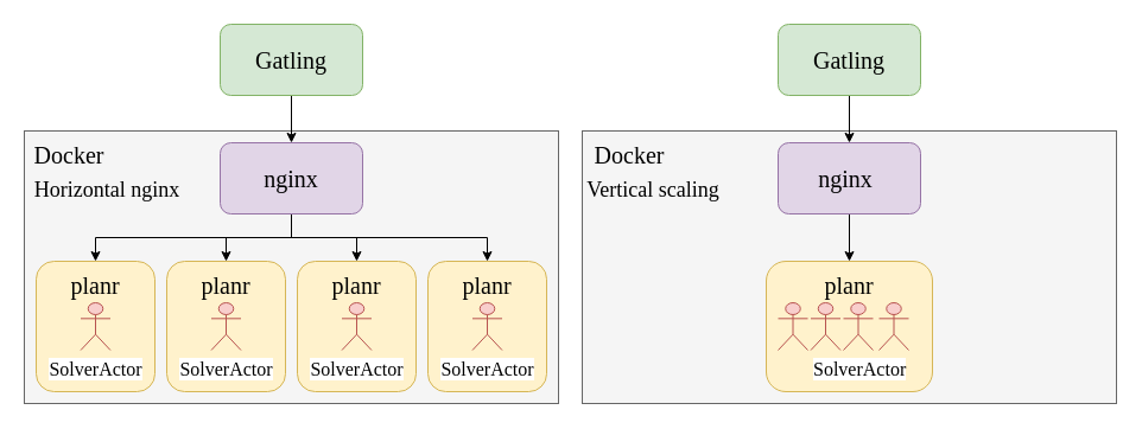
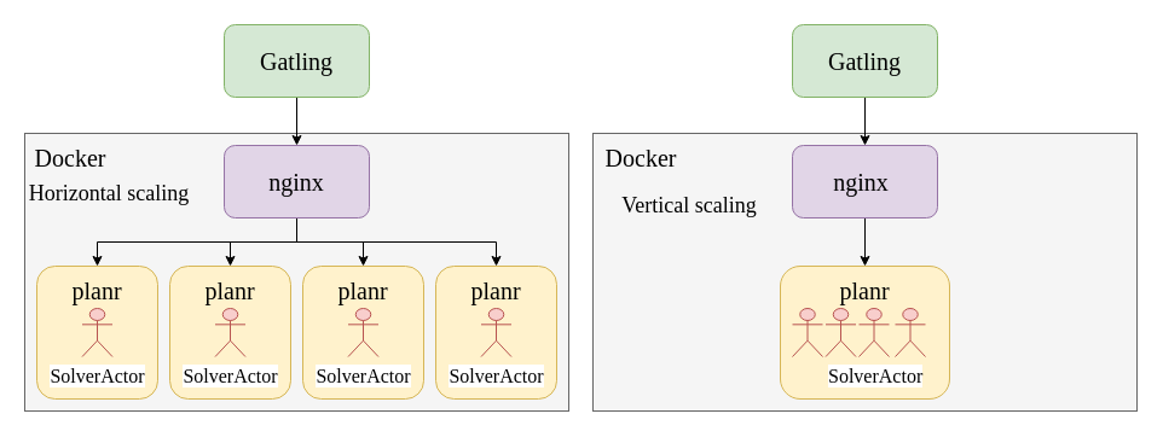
  <mxCell id="0" />
  <mxCell id="1" parent="0" />
  <mxCell id="2" value="" style="rounded=0;whiteSpace=wrap;html=1;fontFamily=Times New Roman;fontSize=16;align=left;fillColor=#f5f5f5;strokeColor=#666666;fontColor=#333333;" vertex="1" parent="1"><mxGeometry x="20" y="110" width="450" height="230" as="geometry" /></mxCell>
  <mxCell id="3" style="edgeStyle=orthogonalEdgeStyle;rounded=0;orthogonalLoop=1;jettySize=auto;html=1;exitX=0.5;exitY=1;exitDx=0;exitDy=0;entryX=0.5;entryY=0;entryDx=0;entryDy=0;fontFamily=Times New Roman;fontSize=16;" edge="1" parent="1" source="7" target="12"><mxGeometry relative="1" as="geometry" /></mxCell>
  <mxCell id="4" style="edgeStyle=orthogonalEdgeStyle;rounded=0;orthogonalLoop=1;jettySize=auto;html=1;exitX=0.5;exitY=1;exitDx=0;exitDy=0;entryX=0.5;entryY=0;entryDx=0;entryDy=0;fontFamily=Times New Roman;fontSize=16;" edge="1" parent="1" source="7" target="16"><mxGeometry relative="1" as="geometry" /></mxCell>
  <mxCell id="5" style="edgeStyle=orthogonalEdgeStyle;rounded=0;orthogonalLoop=1;jettySize=auto;html=1;exitX=0.5;exitY=1;exitDx=0;exitDy=0;entryX=0.5;entryY=0;entryDx=0;entryDy=0;fontFamily=Times New Roman;fontSize=16;" edge="1" parent="1" source="7" target="19"><mxGeometry relative="1" as="geometry" /></mxCell>
  <mxCell id="6" style="edgeStyle=orthogonalEdgeStyle;rounded=0;orthogonalLoop=1;jettySize=auto;html=1;exitX=0.5;exitY=1;exitDx=0;exitDy=0;entryX=0.5;entryY=0;entryDx=0;entryDy=0;fontFamily=Times New Roman;fontSize=16;" edge="1" parent="1" source="7" target="9"><mxGeometry relative="1" as="geometry" /></mxCell>
  <mxCell id="7" value="" style="rounded=1;whiteSpace=wrap;html=1;fontFamily=Times New Roman;fontSize=16;align=left;fillColor=#e1d5e7;strokeColor=#9673a6;" vertex="1" parent="1"><mxGeometry x="185" y="120" width="120" height="60" as="geometry" /></mxCell>
  <mxCell id="8" value="&lt;font style=&quot;font-size: 20px&quot;&gt;nginx&lt;/font&gt;" style="text;html=1;strokeColor=none;fillColor=none;align=center;verticalAlign=middle;whiteSpace=wrap;rounded=0;fontFamily=Times New Roman;fontSize=16;" vertex="1" parent="1"><mxGeometry x="225" y="140" width="40" height="20" as="geometry" /></mxCell>
  <mxCell id="9" value="" style="rounded=1;whiteSpace=wrap;html=1;fontFamily=Times New Roman;fontSize=16;align=left;fillColor=#fff2cc;strokeColor=#d6b656;" vertex="1" parent="1"><mxGeometry x="30" y="220" width="100" height="110" as="geometry" /></mxCell>
  <mxCell id="10" value="&lt;font style=&quot;font-size: 20px&quot;&gt;planr&lt;/font&gt;" style="text;html=1;strokeColor=none;fillColor=none;align=center;verticalAlign=middle;whiteSpace=wrap;rounded=0;fontFamily=Times New Roman;fontSize=16;" vertex="1" parent="1"><mxGeometry x="60" y="230" width="40" height="20" as="geometry" /></mxCell>
  <mxCell id="11" value="SolverActor" style="shape=umlActor;verticalLabelPosition=bottom;labelBackgroundColor=#ffffff;verticalAlign=top;html=1;outlineConnect=0;fontFamily=Times New Roman;fontSize=16;align=center;fillColor=#f8cecc;strokeColor=#b85450;" vertex="1" parent="1"><mxGeometry x="67.5" y="255" width="25" height="40" as="geometry" /></mxCell>
  <mxCell id="12" value="" style="rounded=1;whiteSpace=wrap;html=1;fontFamily=Times New Roman;fontSize=16;align=left;fillColor=#fff2cc;strokeColor=#d6b656;" vertex="1" parent="1"><mxGeometry x="140" y="220" width="100" height="110" as="geometry" /></mxCell>
  <mxCell id="13" value="&lt;font style=&quot;font-size: 20px&quot;&gt;planr&lt;/font&gt;" style="text;html=1;strokeColor=none;fillColor=none;align=center;verticalAlign=middle;whiteSpace=wrap;rounded=0;fontFamily=Times New Roman;fontSize=16;" vertex="1" parent="1"><mxGeometry x="170" y="230" width="40" height="20" as="geometry" /></mxCell>
  <mxCell id="14" value="SolverActor" style="shape=umlActor;verticalLabelPosition=bottom;labelBackgroundColor=#ffffff;verticalAlign=top;html=1;outlineConnect=0;fontFamily=Times New Roman;fontSize=16;align=center;fillColor=#f8cecc;strokeColor=#b85450;" vertex="1" parent="1"><mxGeometry x="177.5" y="255" width="25" height="40" as="geometry" /></mxCell>
  <mxCell id="15" value="&lt;font style=&quot;font-size: 20px&quot;&gt;Docker&lt;/font&gt;" style="text;html=1;strokeColor=none;fillColor=none;align=center;verticalAlign=middle;whiteSpace=wrap;rounded=0;fontFamily=Times New Roman;fontSize=16;" vertex="1" parent="1"><mxGeometry x="37.5" y="120" width="40" height="20" as="geometry" /></mxCell>
  <mxCell id="16" value="" style="rounded=1;whiteSpace=wrap;html=1;fontFamily=Times New Roman;fontSize=16;align=left;fillColor=#fff2cc;strokeColor=#d6b656;" vertex="1" parent="1"><mxGeometry x="250" y="220" width="100" height="110" as="geometry" /></mxCell>
  <mxCell id="17" value="&lt;font style=&quot;font-size: 20px&quot;&gt;planr&lt;/font&gt;" style="text;html=1;strokeColor=none;fillColor=none;align=center;verticalAlign=middle;whiteSpace=wrap;rounded=0;fontFamily=Times New Roman;fontSize=16;" vertex="1" parent="1"><mxGeometry x="280" y="230" width="40" height="20" as="geometry" /></mxCell>
  <mxCell id="18" value="SolverActor" style="shape=umlActor;verticalLabelPosition=bottom;labelBackgroundColor=#ffffff;verticalAlign=top;html=1;outlineConnect=0;fontFamily=Times New Roman;fontSize=16;align=center;fillColor=#f8cecc;strokeColor=#b85450;" vertex="1" parent="1"><mxGeometry x="287.5" y="255" width="25" height="40" as="geometry" /></mxCell>
  <mxCell id="19" value="" style="rounded=1;whiteSpace=wrap;html=1;fontFamily=Times New Roman;fontSize=16;align=left;fillColor=#fff2cc;strokeColor=#d6b656;" vertex="1" parent="1"><mxGeometry x="360" y="220" width="100" height="110" as="geometry" /></mxCell>
  <mxCell id="20" value="&lt;font style=&quot;font-size: 20px&quot;&gt;planr&lt;/font&gt;" style="text;html=1;strokeColor=none;fillColor=none;align=center;verticalAlign=middle;whiteSpace=wrap;rounded=0;fontFamily=Times New Roman;fontSize=16;" vertex="1" parent="1"><mxGeometry x="390" y="230" width="40" height="20" as="geometry" /></mxCell>
  <mxCell id="21" value="SolverActor" style="shape=umlActor;verticalLabelPosition=bottom;labelBackgroundColor=#ffffff;verticalAlign=top;html=1;outlineConnect=0;fontFamily=Times New Roman;fontSize=16;align=center;fillColor=#f8cecc;strokeColor=#b85450;" vertex="1" parent="1"><mxGeometry x="397.5" y="255" width="25" height="40" as="geometry" /></mxCell>
  <mxCell id="22" style="edgeStyle=orthogonalEdgeStyle;rounded=0;orthogonalLoop=1;jettySize=auto;html=1;exitX=0.5;exitY=1;exitDx=0;exitDy=0;fontFamily=Times New Roman;fontSize=16;" edge="1" parent="1" source="7" target="7"><mxGeometry relative="1" as="geometry" /></mxCell>
  <mxCell id="23" style="edgeStyle=orthogonalEdgeStyle;rounded=0;orthogonalLoop=1;jettySize=auto;html=1;exitX=0.5;exitY=1;exitDx=0;exitDy=0;entryX=0.5;entryY=0;entryDx=0;entryDy=0;fontFamily=Times New Roman;fontSize=16;" edge="1" parent="1" source="24" target="7"><mxGeometry relative="1" as="geometry" /></mxCell>
  <mxCell id="24" value="" style="rounded=1;whiteSpace=wrap;html=1;fontFamily=Times New Roman;fontSize=16;align=left;fillColor=#d5e8d4;strokeColor=#82b366;" vertex="1" parent="1"><mxGeometry x="185" y="20" width="120" height="60" as="geometry" /></mxCell>
  <mxCell id="25" value="&lt;font style=&quot;font-size: 20px&quot;&gt;Gatling&lt;/font&gt;" style="text;html=1;strokeColor=none;fillColor=none;align=center;verticalAlign=middle;whiteSpace=wrap;rounded=0;fontFamily=Times New Roman;fontSize=16;" vertex="1" parent="1"><mxGeometry x="225" y="40" width="40" height="20" as="geometry" /></mxCell>
  <mxCell id="26" value="" style="rounded=0;whiteSpace=wrap;html=1;fontFamily=Times New Roman;fontSize=16;align=left;fillColor=#f5f5f5;strokeColor=#666666;fontColor=#333333;" vertex="1" parent="1"><mxGeometry x="490" y="110" width="450" height="230" as="geometry" /></mxCell>
- <mxCell id="27" value="&lt;font style=&quot;font-size: 18px&quot;&gt;Horizontal nginx&lt;/font&gt;" style="text;html=1;strokeColor=none;fillColor=none;align=center;verticalAlign=middle;whiteSpace=wrap;rounded=0;fontFamily=Times New Roman;fontSize=16;" vertex="1" parent="1"><mxGeometry x="20" y="150" width="140" height="20" as="geometry" /></mxCell>
+ <mxCell id="27" value="&lt;font style=&quot;font-size: 18px&quot;&gt;Horizontal scaling&lt;/font&gt;" style="text;html=1;strokeColor=none;fillColor=none;align=center;verticalAlign=middle;whiteSpace=wrap;rounded=0;fontFamily=Times New Roman;fontSize=16;" vertex="1" parent="1"><mxGeometry x="20" y="150" width="140" height="20" as="geometry" /></mxCell>
  <mxCell id="28" style="edgeStyle=orthogonalEdgeStyle;rounded=0;orthogonalLoop=1;jettySize=auto;html=1;exitX=0.5;exitY=1;exitDx=0;exitDy=0;fontFamily=Times New Roman;fontSize=16;" edge="1" parent="1" source="29" target="32"><mxGeometry relative="1" as="geometry" /></mxCell>
  <mxCell id="29" value="" style="rounded=1;whiteSpace=wrap;html=1;fontFamily=Times New Roman;fontSize=16;align=left;fillColor=#d5e8d4;strokeColor=#82b366;" vertex="1" parent="1"><mxGeometry x="655" y="20" width="120" height="60" as="geometry" /></mxCell>
  <mxCell id="30" value="&lt;font style=&quot;font-size: 20px&quot;&gt;Gatling&lt;/font&gt;" style="text;html=1;strokeColor=none;fillColor=none;align=center;verticalAlign=middle;whiteSpace=wrap;rounded=0;fontFamily=Times New Roman;fontSize=16;" vertex="1" parent="1"><mxGeometry x="695" y="40" width="40" height="20" as="geometry" /></mxCell>
  <mxCell id="31" style="edgeStyle=orthogonalEdgeStyle;rounded=0;orthogonalLoop=1;jettySize=auto;html=1;exitX=0.5;exitY=1;exitDx=0;exitDy=0;entryX=0.5;entryY=0;entryDx=0;entryDy=0;fontFamily=Times New Roman;fontSize=16;" edge="1" parent="1" source="32" target="35"><mxGeometry relative="1" as="geometry" /></mxCell>
  <mxCell id="32" value="" style="rounded=1;whiteSpace=wrap;html=1;fontFamily=Times New Roman;fontSize=16;align=left;fillColor=#e1d5e7;strokeColor=#9673a6;" vertex="1" parent="1"><mxGeometry x="655" y="120" width="120" height="60" as="geometry" /></mxCell>
  <mxCell id="33" value="&lt;font style=&quot;font-size: 20px&quot;&gt;nginx&lt;/font&gt;" style="text;html=1;strokeColor=none;fillColor=none;align=center;verticalAlign=middle;whiteSpace=wrap;rounded=0;fontFamily=Times New Roman;fontSize=16;" vertex="1" parent="1"><mxGeometry x="691.5" y="140" width="40" height="20" as="geometry" /></mxCell>
  <mxCell id="34" style="edgeStyle=orthogonalEdgeStyle;rounded=0;orthogonalLoop=1;jettySize=auto;html=1;exitX=0.5;exitY=1;exitDx=0;exitDy=0;fontFamily=Times New Roman;fontSize=16;" edge="1" parent="1" source="32" target="32"><mxGeometry relative="1" as="geometry" /></mxCell>
  <mxCell id="35" value="" style="rounded=1;whiteSpace=wrap;html=1;fontFamily=Times New Roman;fontSize=16;align=left;fillColor=#fff2cc;strokeColor=#d6b656;" vertex="1" parent="1"><mxGeometry x="645" y="220" width="140" height="110" as="geometry" /></mxCell>
  <mxCell id="36" value="&lt;font style=&quot;font-size: 20px&quot;&gt;planr&lt;/font&gt;" style="text;html=1;strokeColor=none;fillColor=none;align=center;verticalAlign=middle;whiteSpace=wrap;rounded=0;fontFamily=Times New Roman;fontSize=16;" vertex="1" parent="1"><mxGeometry x="695" y="230" width="40" height="20" as="geometry" /></mxCell>
  <mxCell id="37" value="" style="shape=umlActor;verticalLabelPosition=bottom;labelBackgroundColor=#ffffff;verticalAlign=top;html=1;outlineConnect=0;fontFamily=Times New Roman;fontSize=16;align=center;fillColor=#f8cecc;strokeColor=#b85450;" vertex="1" parent="1"><mxGeometry x="655" y="255" width="25" height="40" as="geometry" /></mxCell>
  <mxCell id="38" value="&lt;font style=&quot;font-size: 20px&quot;&gt;Docker&lt;/font&gt;" style="text;html=1;strokeColor=none;fillColor=none;align=center;verticalAlign=middle;whiteSpace=wrap;rounded=0;fontFamily=Times New Roman;fontSize=16;" vertex="1" parent="1"><mxGeometry x="510" y="120" width="40" height="20" as="geometry" /></mxCell>
- <mxCell id="39" value="&lt;font style=&quot;font-size: 18px&quot;&gt;Vertical scaling&lt;/font&gt;" style="text;html=1;strokeColor=none;fillColor=none;align=center;verticalAlign=middle;whiteSpace=wrap;rounded=0;fontFamily=Times New Roman;fontSize=16;" vertex="1" parent="1"><mxGeometry x="490" y="150" width="120" height="20" as="geometry" /></mxCell>
+ <mxCell id="39" value="&lt;font style=&quot;font-size: 18px&quot;&gt;Vertical scaling&lt;/font&gt;" style="text;html=1;strokeColor=none;fillColor=none;align=center;verticalAlign=middle;whiteSpace=wrap;rounded=0;fontFamily=Times New Roman;fontSize=16;" vertex="1" parent="1"><mxGeometry x="510" y="160" width="120" height="20" as="geometry" /></mxCell>
  <mxCell id="40" value="&lt;div&gt;SolverActor&lt;/div&gt;" style="shape=umlActor;verticalLabelPosition=bottom;labelBackgroundColor=#ffffff;verticalAlign=top;html=1;outlineConnect=0;fontFamily=Times New Roman;fontSize=16;align=left;fillColor=#f8cecc;strokeColor=#b85450;" vertex="1" parent="1"><mxGeometry x="682.5" y="255" width="25" height="40" as="geometry" /></mxCell>
  <mxCell id="41" value="" style="shape=umlActor;verticalLabelPosition=bottom;labelBackgroundColor=#ffffff;verticalAlign=top;html=1;outlineConnect=0;fontFamily=Times New Roman;fontSize=16;align=center;fillColor=#f8cecc;strokeColor=#b85450;" vertex="1" parent="1"><mxGeometry x="710" y="255" width="25" height="40" as="geometry" /></mxCell>
  <mxCell id="42" value="" style="shape=umlActor;verticalLabelPosition=bottom;labelBackgroundColor=#ffffff;verticalAlign=top;html=1;outlineConnect=0;fontFamily=Times New Roman;fontSize=16;align=center;fillColor=#f8cecc;strokeColor=#b85450;" vertex="1" parent="1"><mxGeometry x="740" y="255" width="25" height="40" as="geometry" /></mxCell>
